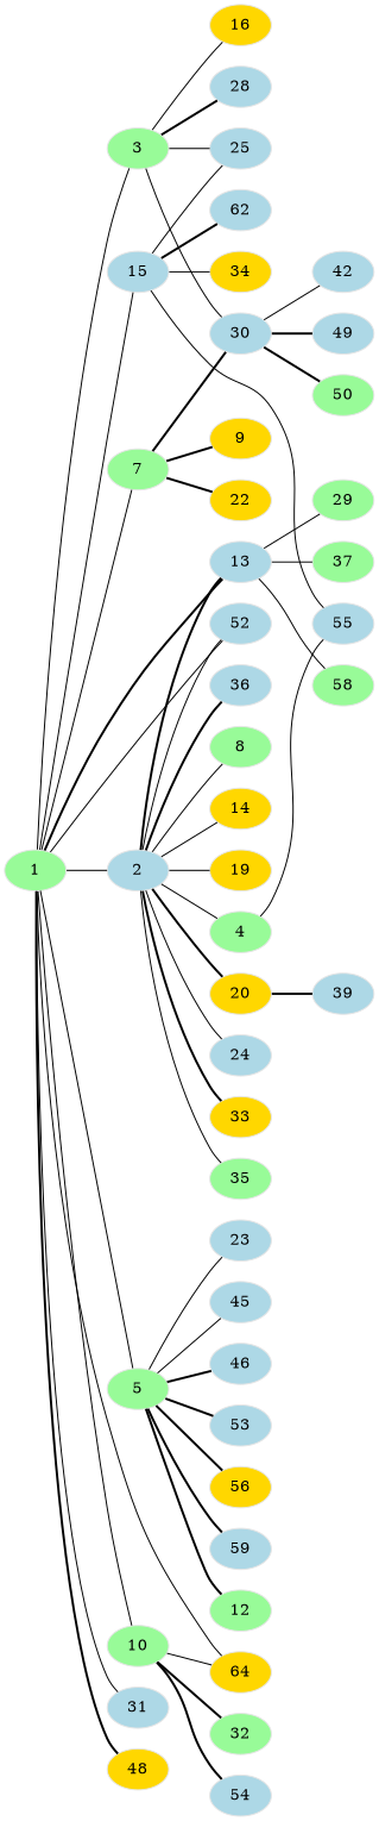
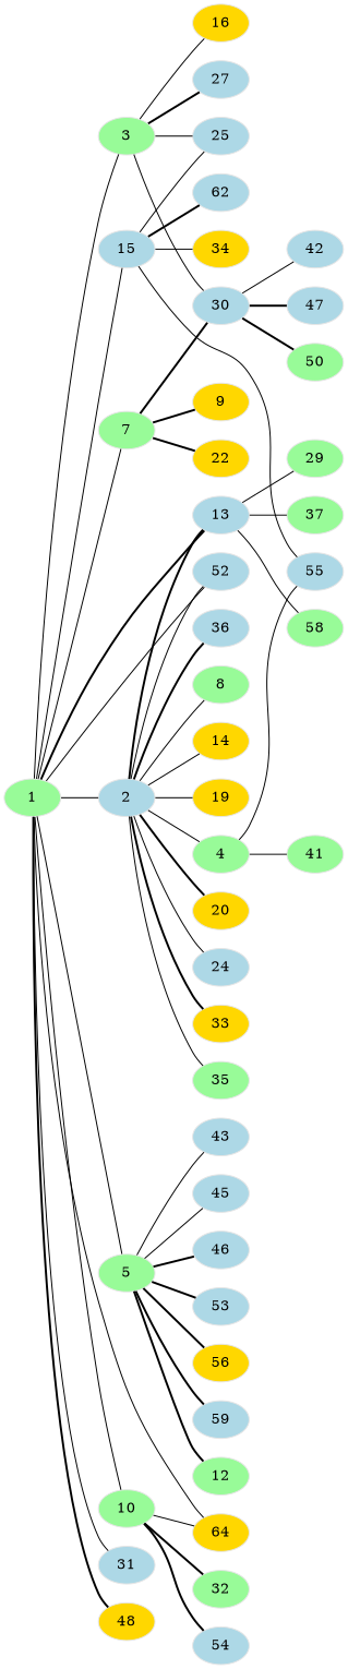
  graph {
    rankdir=LR
    node [color=gray90 fillcolor=lightblue style=filled]
    edge [style=solid]
    1 [fillcolor=palegreen super="+6"]
    2 [super="+11"]
    3 [fillcolor=palegreen super="+26"]
    5 [fillcolor=palegreen super="+17"]
    7 [fillcolor=palegreen super="+18"]
    10 [fillcolor=palegreen super="+27"]
    13 [super="+23"]
    15 [super="+44"]
    31
    48 [fillcolor=gold]
    n11 [label=52]
    64 [fillcolor=gold]
    4 [fillcolor=palegreen super="+57"]
    8 [fillcolor=palegreen super="+38"]
    14 [fillcolor=gold]
    19 [fillcolor=gold]
    20 [fillcolor=gold super="+47"]
    24 [super="+61"]
    33 [fillcolor=gold]
    35 [fillcolor=palegreen]
    36
    16 [fillcolor=gold]
    25
-   28
+   28 [label=27]
    30 [super="+40"]
    12 [fillcolor=palegreen]
-   43 [label=23]
+   43
    45
    46
    53
    56 [fillcolor=gold super="+63"]
    59
    9 [fillcolor=gold super="+21"]
    22 [fillcolor=gold]
    32 [fillcolor=palegreen]
    54
    29 [fillcolor=palegreen]
    37 [fillcolor=palegreen super="+52"]
    58 [fillcolor=palegreen]
    55 [super="+60"]
    34 [fillcolor=gold]
    62
-   39
+   41 [fillcolor=palegreen]
    42
-   49
+   49 [label=47]
    50 [fillcolor=palegreen]
    1 -- 2
    1 -- 3
    1 -- 5
    1 -- 7
    1 -- 10
    1 -- 13 [style=bold]
    1 -- 15
    1 -- 31
    1 -- 48 [style=bold]
    1 -- n11
    1 -- 64
    2 -- 13 [style=bold]
    2 -- n11
    2 -- 4
    2 -- 8
    2 -- 14
    2 -- 19
    2 -- 20 [style=bold]
    2 -- 24
    2 -- 33 [style=bold]
    2 -- 35
    2 -- 36 [style=bold]
    3 -- 16
    3 -- 25
    3 -- 28 [style=bold]
    3 -- 30
    5 -- 12 [style=bold]
    5 -- 43
    5 -- 45
    5 -- 46 [style=bold]
    5 -- 53 [style=bold]
    5 -- 56 [style=bold]
    5 -- 59 [style=bold]
    7 -- 30 [style=bold]
    7 -- 9 [style=bold]
    7 -- 22 [style=bold]
    10 -- 64
    10 -- 32 [style=bold]
    10 -- 54 [style=bold]
    13 -- 29
    13 -- 37
    13 -- 58
    15 -- 25
    15 -- 55
    15 -- 34
    15 -- 62 [style=bold]
    4 -- 55
-   20 -- 39 [style=bold]
+   4 -- 41
    30 -- 42
    30 -- 49 [style=bold]
    30 -- 50 [style=bold]
  }
